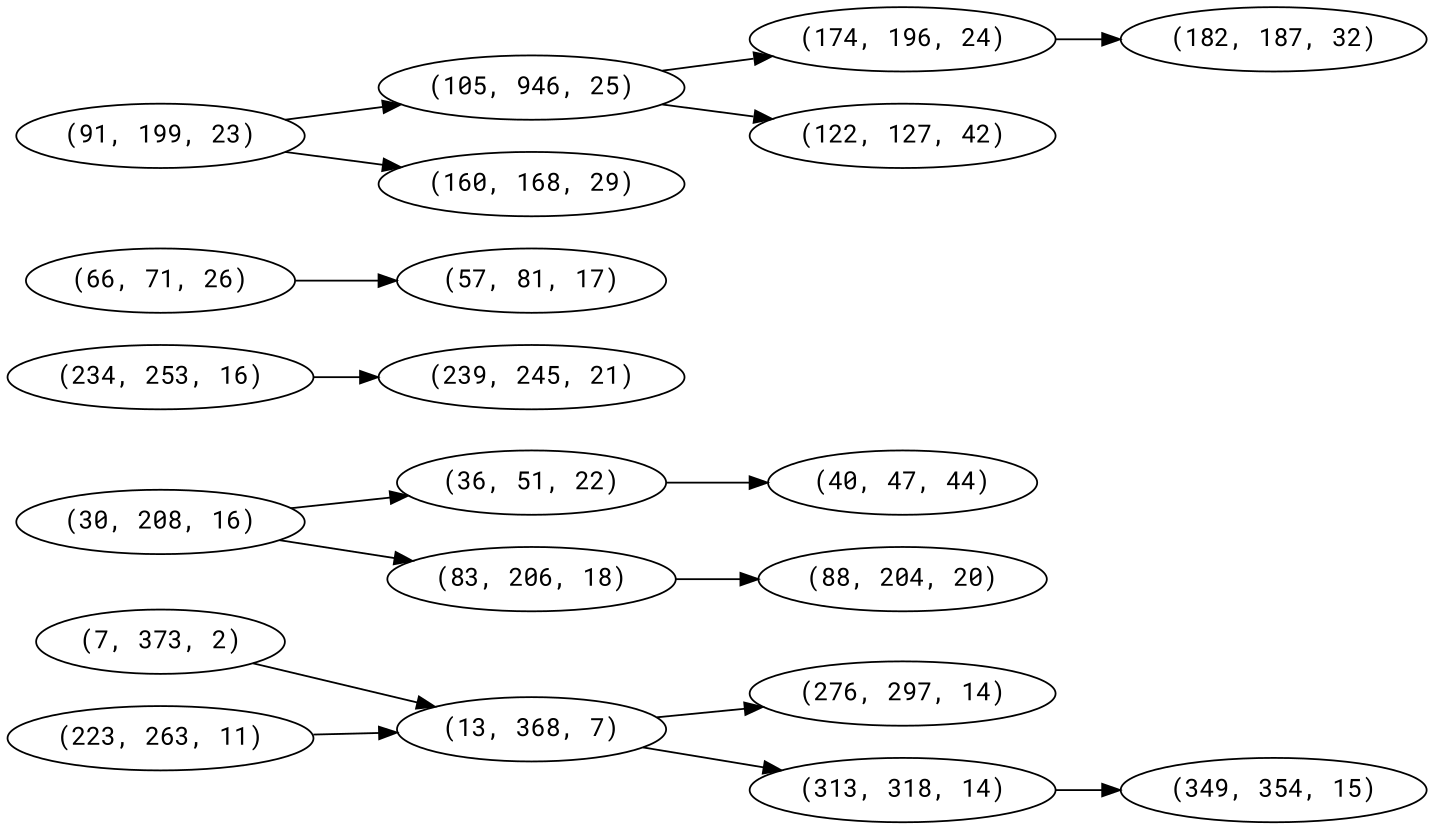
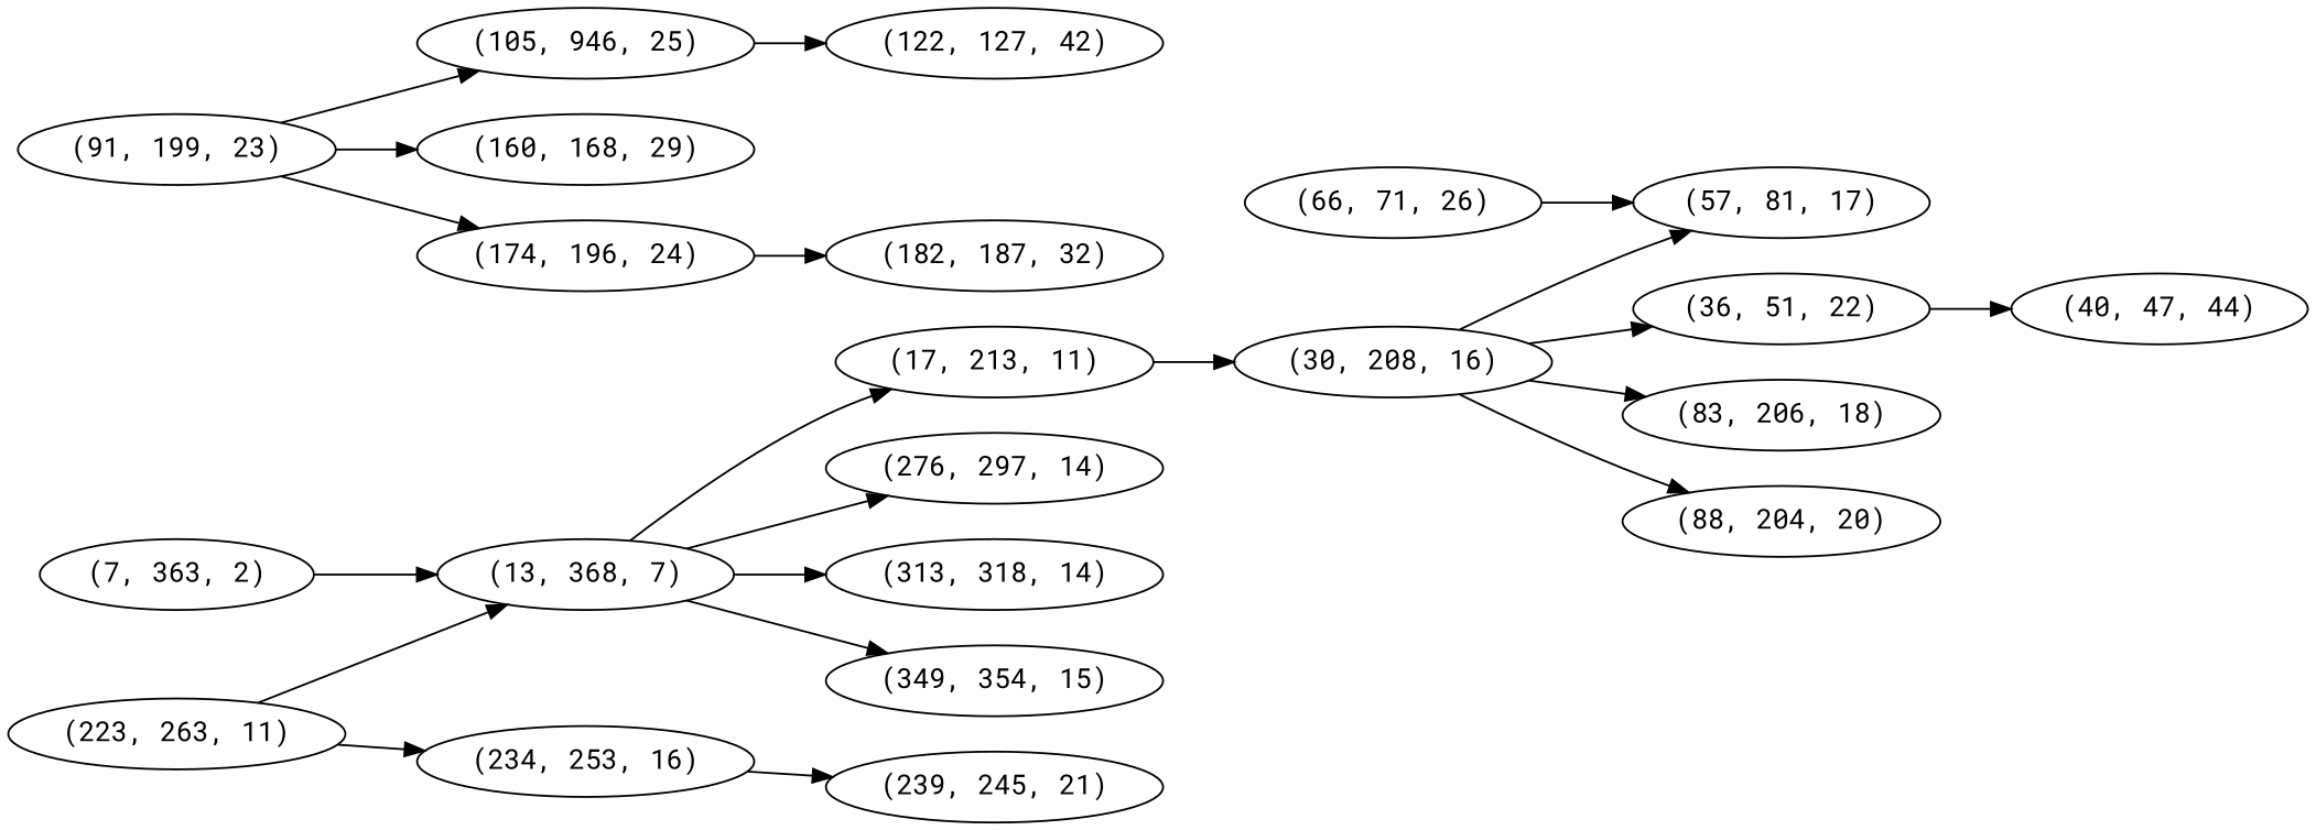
  digraph {
    fontname="Roboto Mono"
    rankdir=LR
    node [fontname="Roboto Mono"]
    edge [fontname="Roboto Mono"]
-   "(7, 373, 2)"
+   "(7, 373, 2)" [label="(7, 363, 2)"]
    "(13, 368, 7)"
+   "(17, 213, 11)"
    "(276, 297, 14)"
    "(313, 318, 14)"
    "(349, 354, 15)"
    "(30, 208, 16)"
    "(223, 263, 11)"
    "(234, 253, 16)"
    "(36, 51, 22)"
    "(57, 81, 17)"
    "(83, 206, 18)"
    n13 [label="(40, 47, 44)"]
    "(88, 204, 20)"
    "(66, 71, 26)"
    n16 [label="(105, 946, 25)"]
    "(91, 199, 23)"
    "(160, 168, 29)"
    "(174, 196, 24)"
    "(122, 127, 42)"
    "(182, 187, 32)"
    "(239, 245, 21)"
    "(7, 373, 2)" -> "(13, 368, 7)"
+   "(13, 368, 7)" -> "(17, 213, 11)"
    "(13, 368, 7)" -> "(276, 297, 14)"
    "(13, 368, 7)" -> "(313, 318, 14)"
-   "(313, 318, 14)" -> "(349, 354, 15)"
+   "(13, 368, 7)" -> "(349, 354, 15)"
+   "(17, 213, 11)" -> "(30, 208, 16)"
    "(30, 208, 16)" -> "(36, 51, 22)"
+   "(30, 208, 16)" -> "(57, 81, 17)"
    "(30, 208, 16)" -> "(83, 206, 18)"
    "(223, 263, 11)" -> "(13, 368, 7)"
+   "(223, 263, 11)" -> "(234, 253, 16)"
    "(234, 253, 16)" -> "(239, 245, 21)"
    "(36, 51, 22)" -> n13
-   "(83, 206, 18)" -> "(88, 204, 20)"
+   "(30, 208, 16)" -> "(88, 204, 20)"
    "(66, 71, 26)" -> "(57, 81, 17)"
    n16 -> "(122, 127, 42)"
    "(91, 199, 23)" -> n16
    "(91, 199, 23)" -> "(160, 168, 29)"
-   n16 -> "(174, 196, 24)"
+   "(91, 199, 23)" -> "(174, 196, 24)"
    "(174, 196, 24)" -> "(182, 187, 32)"
  }
